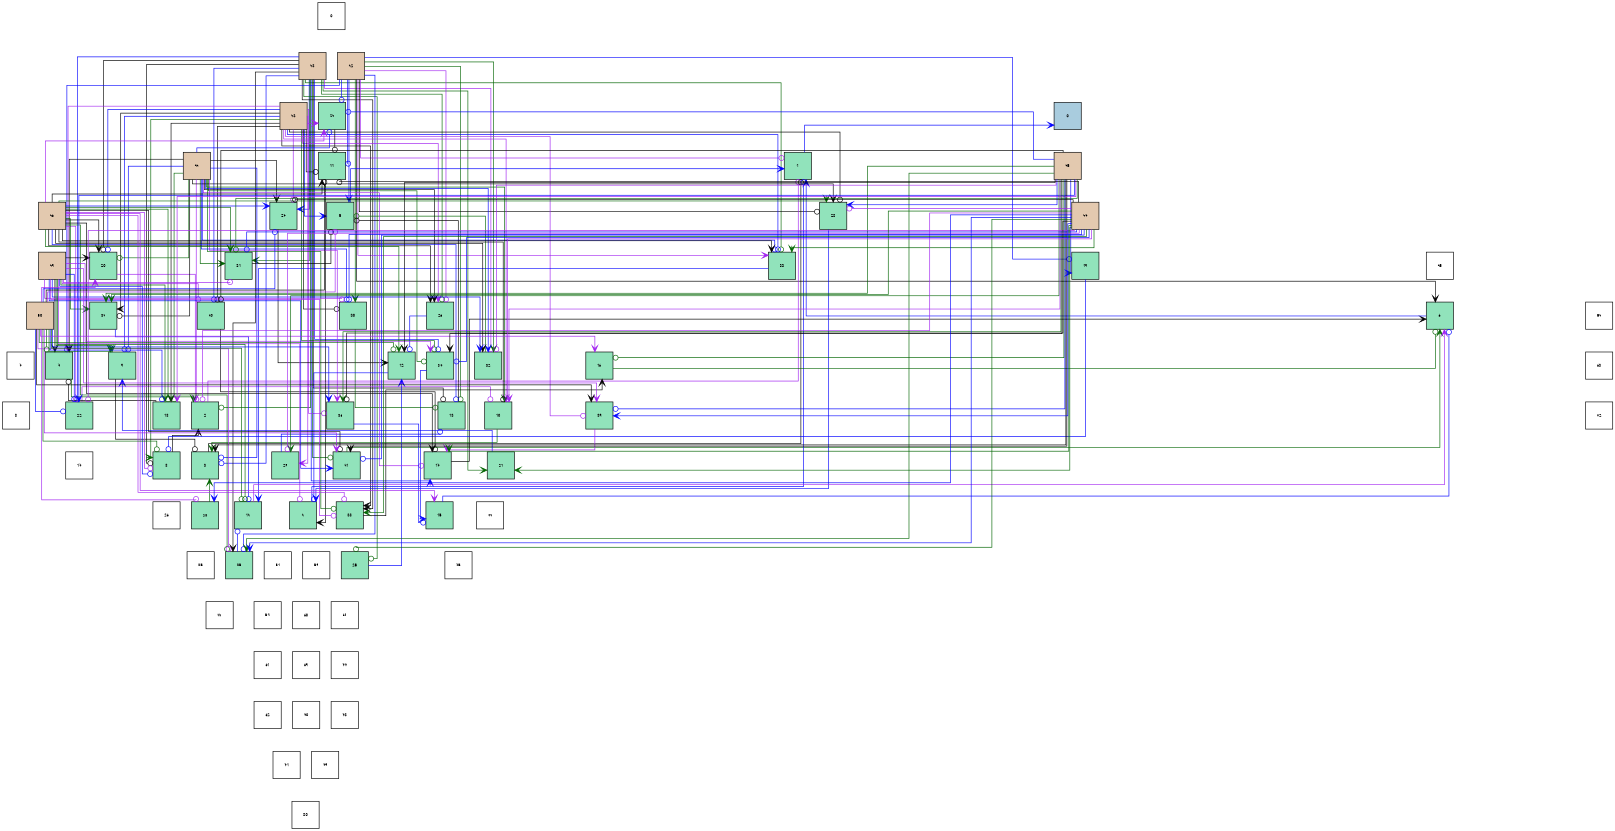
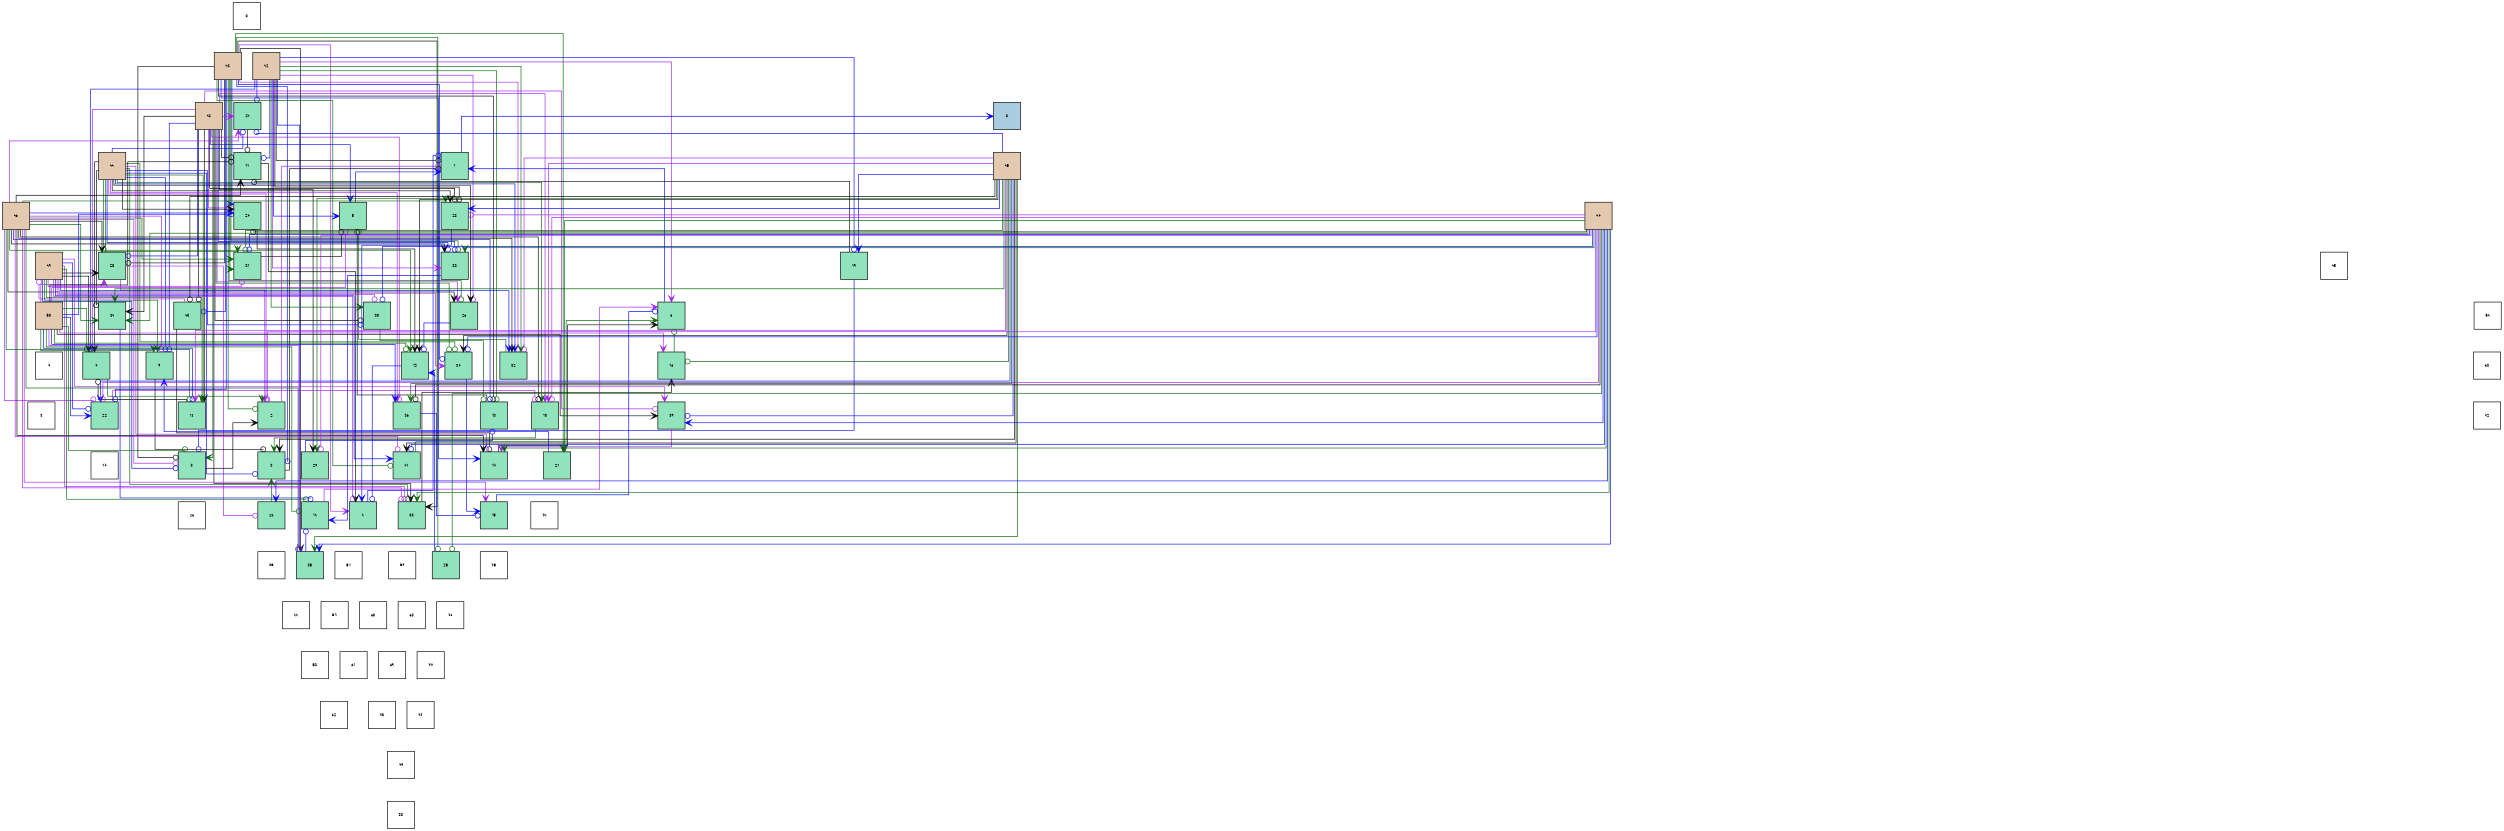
  digraph {
    fontname="Patrick Hand"
    rank=same
    rankdir=TB
    splines=ortho
    node [fillcolor="#91e3bb" fixedsize=true fontname="Patrick Hand" fontsize=8 shape=square style=filled]
    edge [constraint=false fontname="Patrick Hand" style=vis]
    n1 [fillcolor="#ffffff" label=0 width=0.6]
    n2 [fillcolor="#e3c9af" label=48 width=0.6]
    n3 [fillcolor="#e3c9af" label=42 width=0.6]
    n4 [fillcolor="#e3c9af" label=43 width=0.6]
    n5 [label=24 width=0.6]
    n6 [label=27 width=0.6]
    n7 [label=20 width=0.6]
    n8 [label=22 width=0.6]
    n9 [label=31 width=0.6]
    n10 [label=40 width=0.6]
    n11 [label=8 width=0.6]
    n12 [label=33 width=0.6]
    n13 [label=2 width=0.6]
    n14 [label=3 width=0.6]
    n15 [label=26 width=0.6]
    n16 [label=37 width=0.6]
    n17 [label=35 width=0.6]
    n18 [label=32 width=0.6]
    n19 [label=13 width=0.6]
    n20 [label=41 width=0.6]
    n21 [label=4 width=0.6]
    n22 [label=17 width=0.6]
    n23 [label=38 width=0.6]
    n24 [label=21 width=0.6]
    n25 [label=25 width=0.6]
    n26 [label=11 width=0.6]
    n27 [label=7 width=0.6]
    n28 [label=5 width=0.6]
    n29 [label=28 width=0.6]
    n30 [label=30 width=0.6]
    n31 [fillcolor="#a9ccde" label=0 width=0.6]
    n32 [label=1 width=0.6]
    n33 [label=19 width=0.6]
    n34 [label=6 width=0.6]
    n35 [fillcolor="#e3c9af" label=44 width=0.6]
    n36 [label=34 width=0.6]
    n37 [label=9 width=0.6]
    n38 [label=18 width=0.6]
    n39 [label=36 width=0.6]
    n40 [label=29 width=0.6]
    n41 [label=10 width=0.6]
    n42 [label=39 width=0.6]
    n43 [label=12 width=0.6]
    n44 [fillcolor="#ffffff" label=17 width=0.6]
    n45 [label=23 width=0.6]
    n46 [fillcolor="#ffffff" label=26 width=0.6]
    n47 [label=14 width=0.6]
    n48 [label=15 width=0.6]
    n49 [fillcolor="#ffffff" label=44 width=0.6]
    n50 [fillcolor="#ffffff" label=52 width=0.6]
    n51 [fillcolor="#ffffff" label=51 width=0.6]
    n52 [fillcolor="#ffffff" label=59 width=0.6]
    n53 [label=16 width=0.6]
    n54 [fillcolor="#ffffff" label=74 width=0.6]
    n55 [fillcolor="#ffffff" label=68 width=0.6]
+   n56 [fillcolor="#ffffff" label=76 width=0.6]
    n57 [fillcolor="#e3c9af" label=46 width=0.6]
    n58 [fillcolor="#e3c9af" label=49 width=0.6]
    n59 [fillcolor="#e3c9af" label=50 width=0.6]
    n60 [fillcolor="#ffffff" label=75 width=0.6]
    n61 [fillcolor="#ffffff" label=7 width=0.6]
    n62 [fillcolor="#ffffff" label=8 width=0.6]
    n63 [fillcolor="#ffffff" label=35 width=0.6]
    n64 [fillcolor="#e3c9af" label=45 width=0.6]
    n65 [fillcolor="#e3c9af" label=47 width=0.6]
    n66 [fillcolor="#ffffff" label=45 width=0.6]
+   n67 [fillcolor="#ffffff" label=53 width=0.6]
    n68 [fillcolor="#ffffff" label=54 width=0.6]
    n69 [fillcolor="#ffffff" label=60 width=0.6]
    n70 [fillcolor="#ffffff" label=61 width=0.6]
    n71 [fillcolor="#ffffff" label=62 width=0.6]
    n72 [fillcolor="#ffffff" label=63 width=0.6]
    n73 [fillcolor="#ffffff" label=69 width=0.6]
    n74 [fillcolor="#ffffff" label=70 width=0.6]
-   n75 [fillcolor="#ffffff" label=71 width=0.6]
    n76 [fillcolor="#ffffff" label=72 width=0.6]
    n77 [fillcolor="#ffffff" label=77 width=0.6]
    n78 [fillcolor="#ffffff" label=78 width=0.6]
    n79 [fillcolor="#ffffff" label=79 width=0.6]
    n80 [fillcolor="#ffffff" label=80 width=0.6]
    n1 -> n2 [constraint=true style=invis]
    n1 -> n3 [constraint=true style=invis]
    n2 -> n4 [constraint=true style=invis]
    n2 -> n5 [constraint=true style=invis]
    n2 -> n6 [arrowhead=vee color=blue]
    n2 -> n7 [arrowhead=odot color=black]
    n2 -> n8 [arrowhead=odot color=blue]
    n2 -> n9 [arrowhead=vee color=darkgreen]
    n2 -> n10 [arrowhead=odot color=blue]
    n2 -> n11 [arrowhead=odot color=black]
    n2 -> n12 [arrowhead=odot color=darkgreen]
    n2 -> n13 [arrowhead=odot color=darkgreen]
    n2 -> n14 [arrowhead=odot color=blue]
    n2 -> n15 [arrowhead=odot color=darkgreen]
    n2 -> n16 [arrowhead=odot color=blue]
    n2 -> n17 [arrowhead=vee color=black]
    n2 -> n18 [arrowhead=odot color=purple]
    n2 -> n19 [arrowhead=odot color=black]
    n2 -> n20 [arrowhead=odot color=darkgreen]
+   n2 -> n21 [arrowhead=vee color=purple]
    n2 -> n22 [arrowhead=vee color=blue]
    n2 -> n23 [arrowhead=vee color=black]
    n2 -> n24 [arrowhead=vee color=darkgreen]
    n2 -> n25 [arrowhead=odot color=darkgreen]
    n3 -> n5 [arrowhead=odot color=blue]
    n3 -> n5 [constraint=true style=invis]
    n3 -> n12 [arrowhead=vee color=purple]
    n3 -> n15 [arrowhead=odot color=purple]
    n3 -> n17 [arrowhead=odot color=blue]
    n3 -> n18 [arrowhead=vee color=darkgreen]
    n3 -> n19 [arrowhead=odot color=darkgreen]
    n3 -> n26 [arrowhead=odot color=blue]
    n3 -> n27 [arrowhead=odot color=blue]
    n3 -> n28 [arrowhead=vee color=blue]
    n3 -> n29 [arrowhead=odot color=black]
    n3 -> n30 [arrowhead=vee color=darkgreen]
    n3 -> n31 [constraint=true style=invis]
-   n3 -> n32 [arrowhead=odot color=purple]
+   n3 -> n32 [arrowhead=odot color=black]
    n3 -> n33 [arrowhead=odot color=blue]
-   n3 -> n34 [arrowhead=vee color=black]
+   n3 -> n34 [arrowhead=vee color=purple]
    n4 -> n5 [arrowhead=vee color=purple]
    n4 -> n6 [arrowhead=odot color=purple]
    n4 -> n7 [arrowhead=odot color=blue]
    n4 -> n10 [arrowhead=odot color=black]
    n4 -> n11 [arrowhead=vee color=darkgreen]
    n4 -> n12 [arrowhead=odot color=blue]
    n4 -> n15 [arrowhead=vee color=purple]
    n4 -> n16 [arrowhead=odot color=darkgreen]
    n4 -> n23 [arrowhead=vee color=black]
    n4 -> n26 [arrowhead=odot color=black]
    n4 -> n26 [constraint=true style=invis]
    n4 -> n27 [arrowhead=vee color=purple]
    n4 -> n28 [arrowhead=vee color=blue]
    n4 -> n29 [arrowhead=odot color=black]
    n4 -> n30 [arrowhead=odot color=black]
    n4 -> n35 [constraint=true style=invis]
    n4 -> n36 [arrowhead=vee color=black]
    n4 -> n37 [arrowhead=odot color=blue]
    n4 -> n38 [arrowhead=vee color=black]
    n4 -> n39 [arrowhead=odot color=purple]
-   n4 -> n40 [arrowhead=vee color=purple]
+   n4 -> n40 [arrowhead=vee color=black]
    n4 -> n41 [arrowhead=vee color=purple]
    n4 -> n42 [arrowhead=odot color=purple]
    n5 -> n26 [arrowhead=odot color=black]
    n5 -> n26 [constraint=true style=invis]
    n5 -> n32 [constraint=true style=invis]
    n6 -> n7 [constraint=true style=invis]
    n6 -> n9 [constraint=true style=invis]
    n6 -> n43 [arrowhead=vee color=black]
    n7 -> n10 [constraint=true style=invis]
    n7 -> n13 [arrowhead=vee color=purple]
    n7 -> n36 [constraint=true style=invis]
    n8 -> n11 [constraint=true style=invis]
    n8 -> n41 [arrowhead=odot color=purple]
    n8 -> n44 [constraint=true style=invis]
    n9 -> n10 [constraint=true style=invis]
    n9 -> n28 [arrowhead=odot color=black]
    n9 -> n30 [constraint=true style=invis]
    n10 -> n22 [arrowhead=odot color=black]
    n10 -> n37 [constraint=true style=invis]
    n10 -> n43 [constraint=true style=invis]
    n11 -> n13 [arrowhead=vee color=black]
    n11 -> n45 [constraint=true style=invis]
    n11 -> n46 [constraint=true style=invis]
    n12 -> n15 [constraint=true style=invis]
    n12 -> n30 [constraint=true style=invis]
    n12 -> n47 [arrowhead=vee color=blue]
    n13 -> n14 [constraint=true style=invis]
    n13 -> n32 [arrowhead=odot color=purple]
    n13 -> n40 [constraint=true style=invis]
    n14 -> n32 [arrowhead=odot color=black]
    n14 -> n45 [constraint=true style=invis]
    n14 -> n47 [constraint=true style=invis]
    n15 -> n16 [constraint=true style=invis]
    n15 -> n18 [constraint=true style=invis]
    n15 -> n43 [arrowhead=odot color=blue]
    n16 -> n19 [constraint=true style=invis]
    n16 -> n39 [constraint=true style=invis]
    n16 -> n48 [arrowhead=vee color=blue]
    n17 -> n47 [arrowhead=odot color=blue]
    n17 -> n49 [constraint=true style=invis]
    n17 -> n50 [constraint=true style=invis]
    n18 -> n19 [constraint=true style=invis]
    n18 -> n28 [arrowhead=odot color=darkgreen]
    n18 -> n41 [constraint=true style=invis]
    n19 -> n20 [constraint=true style=invis]
    n19 -> n22 [constraint=true style=invis]
    n19 -> n28 [arrowhead=odot color=black]
    n20 -> n21 [constraint=true style=invis]
    n20 -> n23 [constraint=true style=invis]
    n20 -> n34 [arrowhead=vee color=darkgreen]
    n21 -> n32 [arrowhead=odot color=blue]
    n21 -> n51 [constraint=true style=invis]
    n21 -> n52 [constraint=true style=invis]
    n22 -> n23 [constraint=true style=invis]
    n22 -> n34 [arrowhead=vee color=black]
    n22 -> n48 [constraint=true style=invis]
    n23 -> n25 [constraint=true style=invis]
    n23 -> n52 [constraint=true style=invis]
    n23 -> n53 [arrowhead=vee color=black]
    n24 -> n37 [arrowhead=vee color=blue]
    n24 -> n48 [constraint=true style=invis]
    n24 -> n54 [constraint=true style=invis]
    n25 -> n43 [arrowhead=vee color=blue]
    n25 -> n55 [constraint=true style=invis]
+   n25 -> n56 [constraint=true style=invis]
    n26 -> n6 [constraint=true style=invis]
    n26 -> n21 [arrowhead=vee color=black]
    n26 -> n28 [constraint=true style=invis]
    n27 -> n8 [constraint=true style=invis]
    n27 -> n13 [arrowhead=vee color=darkgreen]
    n27 -> n38 [constraint=true style=invis]
    n28 -> n9 [constraint=true style=invis]
    n28 -> n12 [constraint=true style=invis]
    n28 -> n32 [arrowhead=vee color=blue]
    n29 -> n12 [constraint=true style=invis]
    n29 -> n21 [arrowhead=vee color=blue]
    n29 -> n33 [constraint=true style=invis]
    n30 -> n16 [constraint=true style=invis]
    n30 -> n19 [arrowhead=odot color=darkgreen]
    n30 -> n43 [constraint=true style=invis]
    n31 -> n32 [constraint=true style=invis]
    n31 -> n64 [constraint=true style=invis]
    n32 -> n28 [constraint=true style=invis]
    n32 -> n29 [constraint=true style=invis]
    n32 -> n31 [arrowhead=vee color=blue]
    n33 -> n11 [arrowhead=odot color=blue]
    n33 -> n15 [constraint=true style=invis]
    n33 -> n34 [constraint=true style=invis]
    n34 -> n18 [constraint=true style=invis]
    n34 -> n32 [arrowhead=vee color=blue]
    n34 -> n53 [constraint=true style=invis]
    n35 -> n5 [arrowhead=odot color=blue]
    n35 -> n6 [arrowhead=vee color=black]
    n35 -> n6 [constraint=true style=invis]
    n35 -> n7 [arrowhead=odot color=darkgreen]
    n35 -> n9 [arrowhead=vee color=darkgreen]
    n35 -> n12 [arrowhead=odot color=blue]
    n35 -> n13 [arrowhead=odot color=purple]
    n35 -> n14 [arrowhead=odot color=blue]
    n35 -> n15 [arrowhead=vee color=black]
    n35 -> n16 [arrowhead=odot color=darkgreen]
    n35 -> n18 [arrowhead=vee color=blue]
    n35 -> n22 [arrowhead=odot color=purple]
    n35 -> n23 [arrowhead=odot color=darkgreen]
    n35 -> n27 [arrowhead=vee color=black]
    n35 -> n29 [arrowhead=vee color=black]
    n35 -> n30 [arrowhead=odot color=blue]
    n35 -> n36 [arrowhead=odot color=black]
    n35 -> n37 [arrowhead=odot color=blue]
    n35 -> n38 [arrowhead=odot color=darkgreen]
    n35 -> n39 [arrowhead=vee color=purple]
    n35 -> n41 [arrowhead=vee color=darkgreen]
    n35 -> n57 [constraint=true style=invis]
    n36 -> n27 [constraint=true style=invis]
    n36 -> n37 [constraint=true style=invis]
    n36 -> n47 [arrowhead=odot color=blue]
    n37 -> n13 [constraint=true style=invis]
    n37 -> n14 [arrowhead=odot color=black]
    n37 -> n38 [constraint=true style=invis]
    n38 -> n11 [constraint=true style=invis]
    n38 -> n14 [constraint=true style=invis]
    n38 -> n27 [arrowhead=odot color=black]
    n39 -> n20 [constraint=true style=invis]
    n39 -> n40 [constraint=true style=invis]
    n39 -> n48 [arrowhead=odot color=blue]
    n40 -> n19 [arrowhead=odot color=blue]
    n40 -> n21 [constraint=true style=invis]
    n40 -> n47 [constraint=true style=invis]
    n41 -> n14 [arrowhead=vee color=darkgreen]
    n41 -> n22 [constraint=true style=invis]
    n41 -> n24 [constraint=true style=invis]
    n42 -> n22 [arrowhead=vee color=purple]
    n42 -> n24 [constraint=true style=invis]
    n43 -> n13 [constraint=true style=invis]
    n43 -> n21 [arrowhead=odot color=blue]
    n43 -> n39 [constraint=true style=invis]
    n44 -> n46 [constraint=true style=invis]
    n45 -> n14 [arrowhead=vee color=darkgreen]
    n45 -> n17 [constraint=true style=invis]
    n45 -> n63 [constraint=true style=invis]
    n46 -> n63 [constraint=true style=invis]
    n47 -> n17 [constraint=true style=invis]
    n47 -> n34 [arrowhead=vee color=purple]
    n47 -> n51 [constraint=true style=invis]
    n48 -> n25 [constraint=true style=invis]
    n48 -> n34 [arrowhead=odot color=blue]
    n48 -> n60 [constraint=true style=invis]
+   n49 -> n67 [constraint=true style=invis]
+   n50 -> n67 [constraint=true style=invis]
    n50 -> n70 [constraint=true style=invis]
    n51 -> n50 [constraint=true style=invis]
    n51 -> n69 [constraint=true style=invis]
    n52 -> n55 [constraint=true style=invis]
    n52 -> n69 [constraint=true style=invis]
    n53 -> n34 [arrowhead=odot color=darkgreen]
    n53 -> n41 [constraint=true style=invis]
    n53 -> n42 [constraint=true style=invis]
    n54 -> n60 [constraint=true style=invis]
    n55 -> n73 [constraint=true style=invis]
    n55 -> n77 [constraint=true style=invis]
+   n56 -> n77 [constraint=true style=invis]
    n57 -> n5 [arrowhead=vee color=purple]
    n57 -> n6 [arrowhead=vee color=blue]
    n57 -> n7 [arrowhead=vee color=black]
    n57 -> n7 [constraint=true style=invis]
    n57 -> n8 [arrowhead=odot color=purple]
    n57 -> n9 [arrowhead=vee color=darkgreen]
    n57 -> n11 [arrowhead=odot color=purple]
    n57 -> n12 [arrowhead=vee color=black]
    n57 -> n15 [arrowhead=vee color=black]
    n57 -> n17 [arrowhead=odot color=darkgreen]
    n57 -> n18 [arrowhead=vee color=black]
    n57 -> n19 [arrowhead=odot color=blue]
-   n57 -> n20 [arrowhead=odot color=black]
+   n57 -> n20 [arrowhead=odot color=purple]
    n57 -> n22 [arrowhead=vee color=black]
    n57 -> n23 [arrowhead=odot color=purple]
    n57 -> n26 [arrowhead=vee color=black]
    n57 -> n29 [arrowhead=vee color=darkgreen]
    n57 -> n36 [arrowhead=vee color=darkgreen]
+   n57 -> n37 [arrowhead=odot color=purple]
    n57 -> n38 [arrowhead=odot color=darkgreen]
    n57 -> n41 [arrowhead=odot color=black]
    n57 -> n43 [arrowhead=vee color=darkgreen]
    n57 -> n48 [arrowhead=vee color=purple]
    n57 -> n58 [constraint=true style=invis]
    n58 -> n7 [arrowhead=vee color=black]
    n58 -> n8 [arrowhead=odot color=blue]
    n58 -> n9 [arrowhead=odot color=purple]
-   n58 -> n10 [arrowhead=odot color=purple]
+   n10 -> n58 [arrowhead=odot color=purple]
    n58 -> n11 [arrowhead=odot color=blue]
    n58 -> n16 [arrowhead=vee color=purple]
    n58 -> n18 [arrowhead=vee color=blue]
    n58 -> n20 [arrowhead=vee color=blue]
    n58 -> n21 [arrowhead=odot color=purple]
    n58 -> n23 [arrowhead=odot color=purple]
    n58 -> n27 [arrowhead=vee color=black]
    n58 -> n30 [arrowhead=odot color=purple]
    n58 -> n36 [constraint=true style=invis]
    n58 -> n37 [arrowhead=vee color=darkgreen]
    n58 -> n38 [arrowhead=vee color=darkgreen]
    n58 -> n42 [arrowhead=vee color=purple]
    n58 -> n47 [arrowhead=odot color=darkgreen]
    n58 -> n59 [constraint=true style=invis]
    n59 -> n6 [arrowhead=odot color=blue]
    n59 -> n7 [arrowhead=vee color=purple]
-   n59 -> n8 [arrowhead=odot color=blue]
+   n59 -> n8 [arrowhead=vee color=blue]
    n59 -> n11 [arrowhead=odot color=darkgreen]
    n59 -> n17 [arrowhead=odot color=purple]
-   n59 -> n20 [arrowhead=vee color=purple]
    n59 -> n26 [arrowhead=odot color=black]
    n59 -> n27 [arrowhead=odot color=darkgreen]
    n59 -> n27 [constraint=true style=invis]
    n59 -> n28 [arrowhead=odot color=purple]
    n59 -> n37 [arrowhead=vee color=darkgreen]
    n59 -> n38 [arrowhead=odot color=blue]
    n59 -> n39 [arrowhead=vee color=blue]
    n59 -> n42 [arrowhead=vee color=black]
    n59 -> n43 [arrowhead=odot color=darkgreen]
-   n59 -> n45 [arrowhead=odot color=purple]
+   n7 -> n45 [arrowhead=odot color=purple]
    n59 -> n47 [arrowhead=odot color=darkgreen]
    n59 -> n53 [arrowhead=vee color=purple]
    n59 -> n61 [constraint=true style=invis]
+   n60 -> n56 [constraint=true style=invis]
    n61 -> n8 [constraint=true style=invis]
    n61 -> n62 [constraint=true style=invis]
    n62 -> n44 [constraint=true style=invis]
    n63 -> n49 [constraint=true style=invis]
    n64 -> n5 [arrowhead=odot color=blue]
    n64 -> n8 [arrowhead=vee color=blue]
    n64 -> n9 [arrowhead=odot color=darkgreen]
    n64 -> n10 [arrowhead=odot color=black]
    n64 -> n14 [arrowhead=vee color=black]
    n64 -> n16 [arrowhead=vee color=black]
    n64 -> n17 [arrowhead=vee color=darkgreen]
    n64 -> n18 [arrowhead=odot color=purple]
    n64 -> n20 [arrowhead=vee color=black]
    n64 -> n29 [arrowhead=vee color=blue]
    n64 -> n29 [constraint=true style=invis]
    n64 -> n33 [arrowhead=vee color=blue]
    n64 -> n36 [arrowhead=vee color=darkgreen]
    n64 -> n38 [arrowhead=vee color=purple]
    n64 -> n39 [arrowhead=vee color=darkgreen]
    n64 -> n40 [arrowhead=vee color=darkgreen]
    n64 -> n41 [arrowhead=vee color=purple]
    n64 -> n42 [arrowhead=odot color=blue]
    n64 -> n43 [arrowhead=vee color=black]
    n64 -> n53 [arrowhead=odot color=darkgreen]
    n64 -> n65 [constraint=true style=invis]
    n65 -> n6 [arrowhead=odot color=black]
    n65 -> n8 [arrowhead=odot color=purple]
    n65 -> n9 [arrowhead=odot color=blue]
    n65 -> n12 [arrowhead=vee color=darkgreen]
    n65 -> n13 [arrowhead=odot color=purple]
    n65 -> n16 [arrowhead=odot color=blue]
    n65 -> n17 [arrowhead=vee color=blue]
    n65 -> n20 [arrowhead=odot color=blue]
    n65 -> n22 [arrowhead=vee color=darkgreen]
    n65 -> n23 [arrowhead=vee color=darkgreen]
    n65 -> n24 [arrowhead=vee color=darkgreen]
    n65 -> n25 [arrowhead=odot color=darkgreen]
-   n65 -> n26 [arrowhead=odot color=black]
+   n33 -> n26 [arrowhead=odot color=black]
    n65 -> n29 [arrowhead=odot color=purple]
    n65 -> n30 [arrowhead=odot color=blue]
    n65 -> n33 [constraint=true style=invis]
    n65 -> n36 [arrowhead=vee color=darkgreen]
    n65 -> n39 [arrowhead=odot color=black]
    n65 -> n40 [arrowhead=odot color=purple]
    n65 -> n41 [arrowhead=odot color=purple]
    n65 -> n42 [arrowhead=vee color=blue]
    n65 -> n45 [arrowhead=vee color=blue]
    n65 -> n66 [constraint=true style=invis]
    n66 -> n34 [constraint=true style=invis]
    n66 -> n68 [constraint=true style=invis]
+   n67 -> n71 [constraint=true style=invis]
    n68 -> n53 [constraint=true style=invis]
    n68 -> n72 [constraint=true style=invis]
    n69 -> n70 [constraint=true style=invis]
    n69 -> n73 [constraint=true style=invis]
    n70 -> n71 [constraint=true style=invis]
    n70 -> n74 [constraint=true style=invis]
-   n71 -> n75 [constraint=true style=invis]
    n72 -> n42 [constraint=true style=invis]
    n72 -> n76 [constraint=true style=invis]
    n73 -> n74 [constraint=true style=invis]
    n73 -> n78 [constraint=true style=invis]
-   n74 -> n75 [constraint=true style=invis]
    n74 -> n79 [constraint=true style=invis]
-   n75 -> n80 [constraint=true style=invis]
    n77 -> n78 [constraint=true style=invis]
    n78 -> n79 [constraint=true style=invis]
    n79 -> n80 [constraint=true style=invis]
  }
